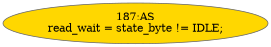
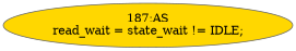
  strict digraph {
-   n1 [ast="<pyverilog.vparser.ast.Assign object at 0x7fcd18377a10>" def_var="['read_wait']" fillcolor=gold label="187:AS\nread_wait = state_byte != IDLE;" statements="[]" style=filled typ=Assign use_var="['state_byte', 'IDLE']" color=gray40 shape=ellipse]
+   n1 [ast="<pyverilog.vparser.ast.Assign object at 0x7fcd18377a10>" def_var="['read_wait']" fillcolor=gold label="187:AS\nread_wait = state_wait != IDLE;" statements="[]" style=filled typ=Assign use_var="['state_byte', 'IDLE']" color=gray40 shape=ellipse]
  }
